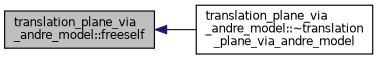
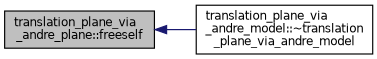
  digraph {
    rankdir=LR
    node [color=black fontname=Helvetica fontsize=10 shape=record style=filled]
-   n1 [fillcolor=grey75 fontcolor=black height=0.2 label="translation_plane_via\l_andre_model::freeself" width=0.4]
+   n1 [fillcolor=grey75 fontcolor=black height=0.2 label="translation_plane_via\l_andre_plane::freeself" width=0.4]
    n2 [fillcolor=white height=0.2 label="translation_plane_via\l_andre_model::~translation\l_plane_via_andre_model" width=0.4]
    n1 -> n2 [color=midnightblue dir=back fontname=Helvetica fontsize=10 labelfontname=Helvetica labelfontsize=10 style=solid]
  }
